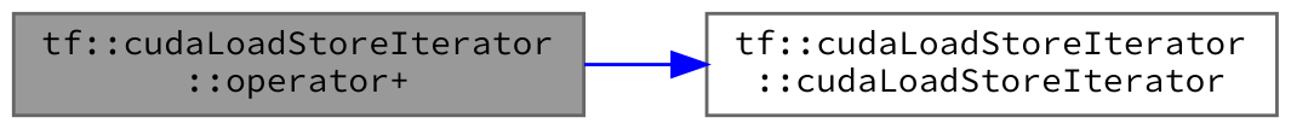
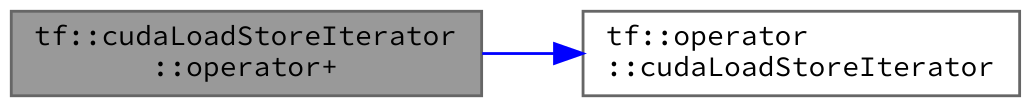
  digraph {
    rankdir=LR
    fontname="Source Code Pro"
    node [fontname="Source Code Pro" fontsize=10 shape=box style=filled]
    n1 [color=gray40 fillcolor=grey60 fontcolor=black height=0.2 label="tf::cudaLoadStoreIterator\l::operator+" width=0.4]
-   n2 [color=grey40 fillcolor=white height=0.2 label="tf::cudaLoadStoreIterator\l::cudaLoadStoreIterator" width=0.4]
+   n2 [color=grey40 fillcolor=white height=0.2 label="tf::operator\l::cudaLoadStoreIterator" width=0.4]
    n1 -> n2 [color=blue fontname="Source Code Pro" fontsize=10 labelfontname=Helvetica labelfontsize=10 style=solid]
  }
